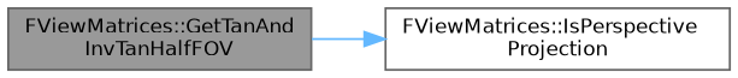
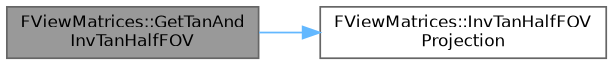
  digraph {
    rankdir=LR
    node [fontname=Helvetica fontsize=10 shape=box style=filled]
    n1 [color=gray40 fillcolor=grey60 fontcolor=black height=0.2 label="FViewMatrices::GetTanAnd\lInvTanHalfFOV" width=0.4]
-   n2 [color=grey40 fillcolor=white height=0.2 label="FViewMatrices::IsPerspective\lProjection" width=0.4]
+   n2 [color=grey40 fillcolor=white height=0.2 label="FViewMatrices::InvTanHalfFOV\lProjection" width=0.4]
    n1 -> n2 [color=steelblue1 fontname=Helvetica fontsize=10 labelfontname=Helvetica labelfontsize=10 style=solid]
  }
